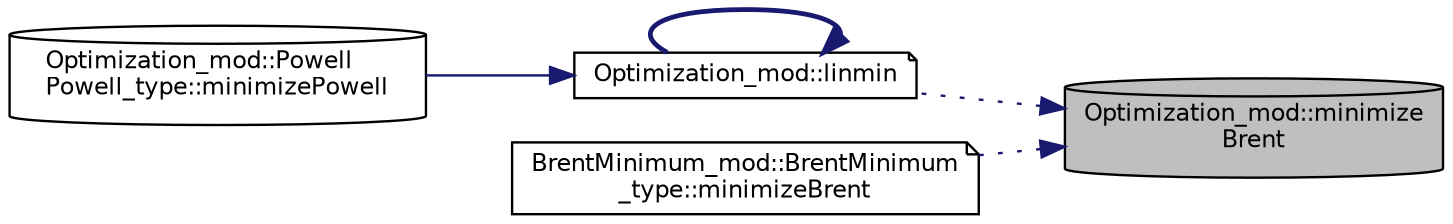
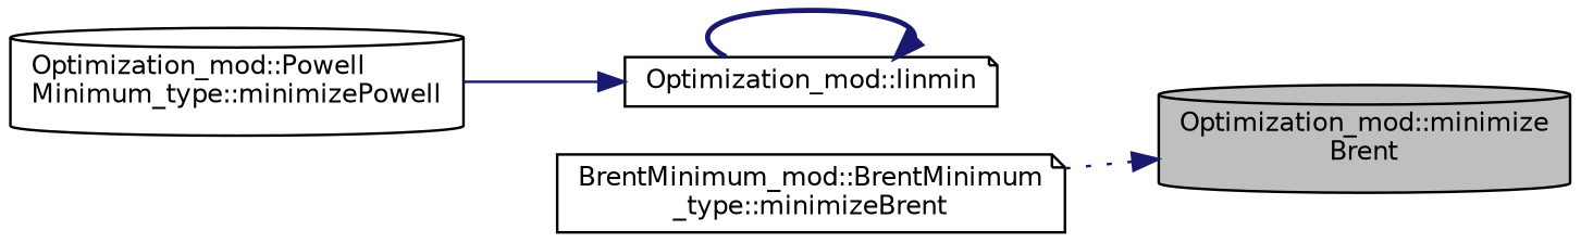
  digraph {
    rankdir=RL
    node [color=black fillcolor=white fontname=Helvetica fontsize=10 shape=cylinder style=filled]
    edge [color=midnightblue dir=back fontname=Helvetica fontsize=10 labelfontname=Helvetica labelfontsize=10 style=dotted]
    n1 [fillcolor=grey75 fontcolor=black height=0.2 label="Optimization_mod::minimize\lBrent" width=0.4]
    n2 [height=0.2 label="Optimization_mod::linmin" shape=note width=0.4]
    n3 [height=0.2 label="BrentMinimum_mod::BrentMinimum\l_type::minimizeBrent" shape=note width=0.4]
-   n4 [height=0.2 label="Optimization_mod::Powell\lPowell_type::minimizePowell" width=0.4]
-   n1 -> n2
+   n4 [height=0.2 label="Optimization_mod::Powell\lMinimum_type::minimizePowell" width=0.4]
    n1 -> n3
    n2 -> n2 [style=bold]
    n2 -> n4 [style=solid]
  }
